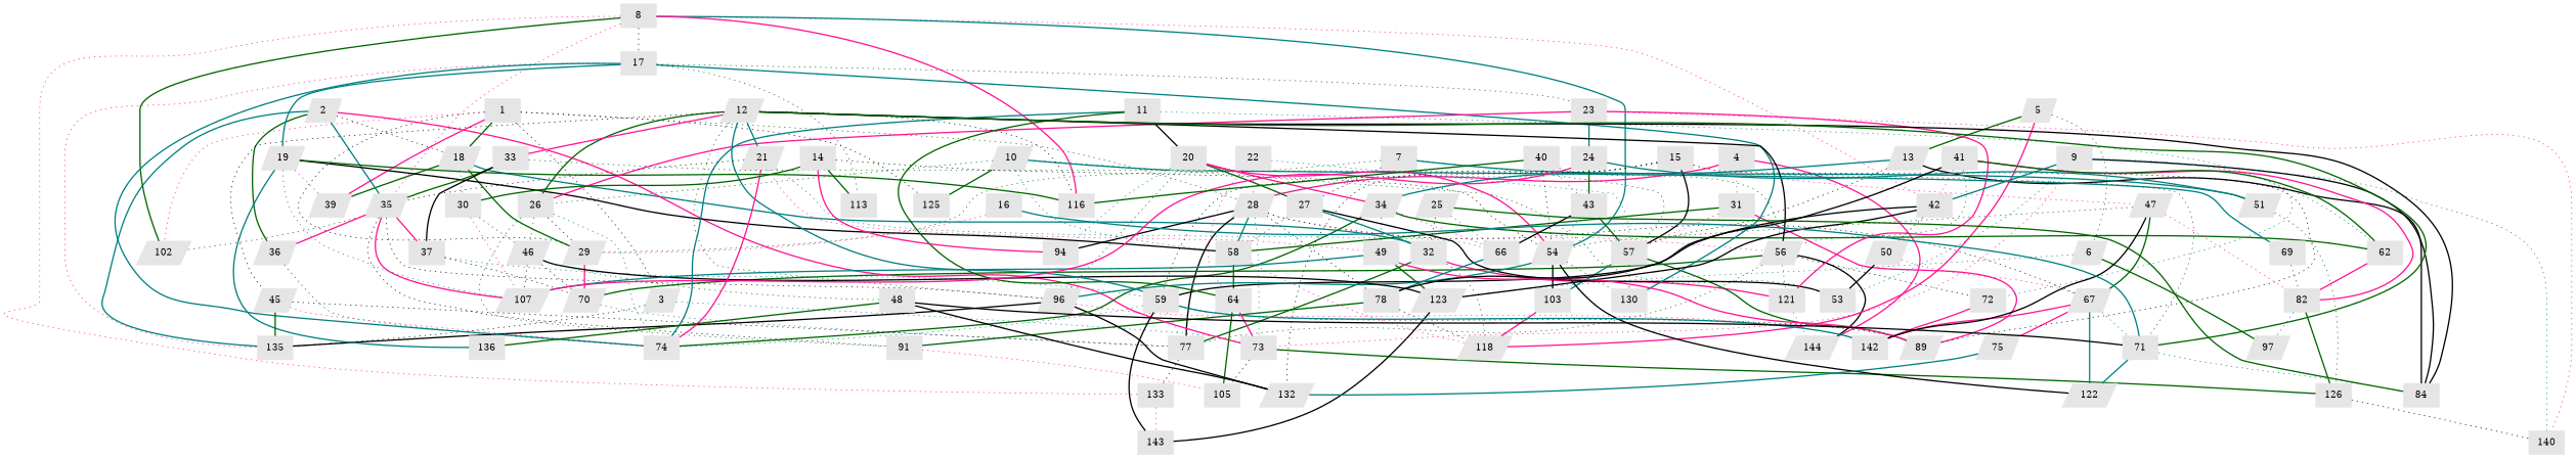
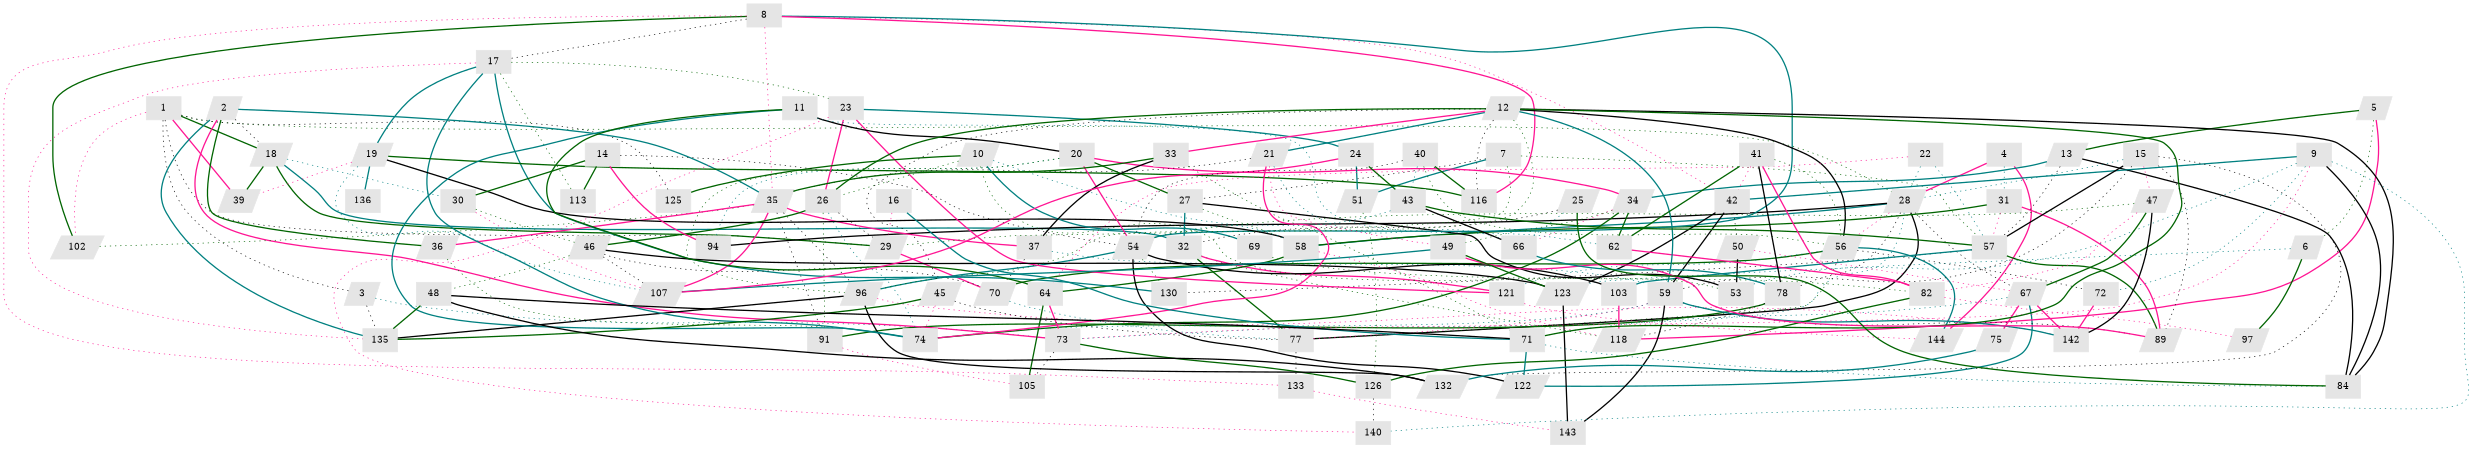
  graph {
    node [color=gray90 shape=box style=filled]
    edge [color=darkgreen style=bold]
    1 [super="+81"]
    3 [shape=parallelogram]
    18 [shape=parallelogram super="+38"]
    28 [shape=parallelogram super="+127"]
    29 [shape=parallelogram super="+68"]
    39 [shape=parallelogram super="+80"]
    102 [shape=parallelogram]
    125
    73 [super="+117"]
    135
    30
    32 [super="+99"]
    58 [super="+83"]
    56 [shape=parallelogram super="+65"]
    94
    67 [shape=parallelogram super="+134"]
    77 [super="+115"]
    78 [super="+85"]
    70 [shape=parallelogram]
    2 [shape=parallelogram super="+137"]
    35 [shape=parallelogram super="+129"]
    36 [shape=parallelogram super="+61"]
    96 [shape=parallelogram super="+114"]
    107 [shape=parallelogram]
    91
    37
    74 [super="+101"]
    126
    105
    4
    31 [super="+44"]
    144 [shape=parallelogram]
    57 [super="+112"]
    89 [shape=parallelogram]
    5 [shape=parallelogram]
    6 [shape=parallelogram]
    13 [shape=parallelogram]
    118 [shape=parallelogram super="+138"]
    97 [shape=parallelogram]
    123 [shape=parallelogram super="+124"]
    84 [super="+86"]
    34 [shape=parallelogram super="+120"]
    143
    27 [super="+76"]
    53
    7
    51 [shape=parallelogram]
    130
    103
    8 [super="+104"]
    17 [super="+119"]
    42 [super="+93"]
    54 [shape=parallelogram super="+92"]
    116 [super="+139"]
    133
    113
    19 [shape=parallelogram super="+52"]
    23 [super="+95"]
    59 [super="+63"]
    50 [shape=parallelogram]
    122 [shape=parallelogram]
    9 [super="+90"]
    72
    140
    142
    26 [super="+110"]
    46 [shape=parallelogram super="+128"]
    10 [shape=parallelogram]
    69
    64 [super="+108"]
    82 [super="+109"]
    20 [super="+87"]
    11
    62
    12 [shape=parallelogram super="+100"]
    21 [shape=parallelogram super="+141"]
    33 [super="+98"]
    45 [shape=parallelogram]
    71 [super="+111"]
    49 [super="+106"]
    66
    121
    132 [shape=parallelogram]
    14
    15
    47 [shape=parallelogram super="+60"]
    16
    136
    24
    22
    43 [super="+88"]
    25 [shape=parallelogram super="+131"]
    48 [super="+79"]
    75 [shape=parallelogram]
    40
    41 [super="+55"]
    1 -- 3 [color=black style=dotted]
    1 -- 18
    1 -- 28 [style=dotted weight=2]
    1 -- 29 [color=black style=dotted]
    1 -- 39 [color=deeppink]
    1 -- 102 [color=deeppink style=dotted]
    1 -- 125 [color=black style=dotted]
    3 -- 73 [color=teal style=dotted]
    3 -- 135 [color=black style=dotted]
    18 -- 29
    18 -- 39
    18 -- 30 [color=teal style=dotted]
    18 -- 32 [color=teal]
    28 -- 73 [color=teal style=dotted]
    28 -- 58 [color=teal]
    28 -- 56 [color=deeppink style=dotted]
    28 -- 94 [color=black]
    28 -- 67 [color=black style=dotted]
    28 -- 77 [color=black]
    28 -- 78 [color=black style=dotted]
    29 -- 70 [color=deeppink]
    73 -- 126
    73 -- 105 [color=black style=dotted]
    30 -- 107 [color=deeppink style=dotted]
    30 -- 46 [style=dotted]
    32 -- 77
    32 -- 118 [style=dotted]
    32 -- 121 [color=deeppink]
    58 -- 118 [color=deeppink style=dotted]
    58 -- 64
    56 -- 77 [style=dotted]
    56 -- 70
-   56 -- 144 [color=black]
+   56 -- 144 [color=teal]
    56 -- 72 [color=black style=dotted]
    56 -- 121 [color=teal style=dotted]
    67 -- 122 [color=teal]
    67 -- 142 [color=deeppink]
    67 -- 71 [color=teal style=dotted weight=2]
    67 -- 75 [color=deeppink]
    77 -- 133 [color=black style=dotted]
    78 -- 91
    78 -- 118 [color=black style=dotted]
    70 -- 77 [color=teal style=dotted]
    2 -- 18 [color=black style=dotted]
    2 -- 73 [color=deeppink]
    2 -- 135 [color=teal]
    2 -- 35 [color=teal]
    2 -- 36
    35 -- 102 [style=dotted]
    35 -- 36 [color=deeppink weight=2]
    35 -- 96 [color=black style=dotted]
    35 -- 107 [color=deeppink]
    35 -- 91 [color=black style=dotted]
    35 -- 37 [color=deeppink]
    36 -- 74 [style=dotted]
    96 -- 135 [color=black]
    96 -- 142 [color=deeppink style=dotted]
    96 -- 132 [color=black]
    91 -- 105 [color=deeppink style=dotted]
    37 -- 70 [color=black style=dotted]
    37 -- 59 [color=teal style=dotted]
    126 -- 140 [color=black style=dotted]
    4 -- 28 [color=deeppink]
    4 -- 31 [color=teal style=dotted]
    4 -- 144 [color=deeppink]
    31 -- 58
    31 -- 57 [color=deeppink style=dotted]
    31 -- 89 [color=deeppink]
    57 -- 89 [weight=2]
    57 -- 130 [color=black style=dotted]
    57 -- 103 [color=teal]
    5 -- 6 [style=dotted]
    5 -- 13
    5 -- 118 [color=deeppink]
    6 -- 97
    6 -- 123 [color=teal style=dotted]
    13 -- 57 [color=black style=dotted]
    13 -- 84 [color=black]
    13 -- 34 [color=teal]
    123 -- 143 [color=black]
    34 -- 74
    34 -- 62
    34 -- 49 [style=dotted]
    34 -- 66 [color=deeppink style=dotted]
    27 -- 32 [color=teal]
    27 -- 58 [style=dotted]
    27 -- 53 [color=black]
    7 -- 29 [style=dotted]
    7 -- 57 [style=dotted]
    7 -- 27 [color=black style=dotted]
    7 -- 51 [color=teal]
    51 -- 126 [style=dotted]
    103 -- 118 [color=deeppink]
    8 -- 102
    8 -- 35 [color=deeppink style=dotted]
    8 -- 17 [color=black style=dotted]
    8 -- 42 [color=deeppink style=dotted]
    8 -- 54 [color=teal]
    8 -- 116 [color=deeppink]
    8 -- 133 [color=deeppink style=dotted]
    17 -- 135 [color=deeppink style=dotted]
    17 -- 74 [color=teal]
    17 -- 130 [color=teal]
    17 -- 113 [style=dotted]
    17 -- 19 [color=teal]
    17 -- 23 [style=dotted]
    42 -- 123 [color=black]
    42 -- 59 [color=black]
    42 -- 50 [color=black style=dotted]
    54 -- 96 [color=teal weight=2]
    54 -- 130 [style=dotted]
    54 -- 103 [color=black]
    54 -- 122 [color=black]
    133 -- 143 [color=deeppink style=dotted]
    19 -- 39 [color=deeppink style=dotted]
    19 -- 58 [color=black]
    19 -- 107 [color=teal style=dotted]
    19 -- 116
    19 -- 136 [color=teal]
    23 -- 140 [color=deeppink style=dotted]
    23 -- 26 [color=deeppink]
    23 -- 121 [color=deeppink]
    23 -- 24 [color=teal]
    59 -- 77 [color=deeppink style=dotted]
    59 -- 74 [color=teal style=dotted]
    59 -- 89 [color=black style=dotted]
    59 -- 143 [color=black]
    59 -- 142 [color=teal]
    50 -- 67 [color=deeppink style=dotted]
    50 -- 53 [color=black]
    9 -- 73 [color=deeppink style=dotted]
    9 -- 84 [color=black]
    9 -- 53 [color=teal style=dotted]
    9 -- 42 [color=teal]
    9 -- 72 [color=teal style=dotted]
    9 -- 140 [color=teal style=dotted]
    72 -- 142 [color=deeppink]
    26 -- 29 [color=black style=dotted]
    26 -- 91 [style=dotted]
    26 -- 74 [color=teal style=dotted]
-   26 -- 46 [style=dotted]
+   26 -- 46
    46 -- 70 [color=black style=dotted]
    46 -- 107 [color=black style=dotted]
    46 -- 123 [color=black]
    46 -- 48 [style=dotted]
    10 -- 125
    10 -- 58 [color=teal style=dotted]
    10 -- 53 [style=dotted]
    10 -- 26 [style=dotted]
    10 -- 69 [color=teal]
    69 -- 82 [style=dotted]
    64 -- 73 [color=deeppink]
    64 -- 105
    82 -- 126
-   82 -- 97 [color=teal style=dotted]
+   82 -- 97 [color=deeppink style=dotted]
    20 -- 94 [color=teal style=dotted]
    20 -- 96 [style=dotted]
    20 -- 34 [color=deeppink]
    20 -- 27
    20 -- 54 [color=deeppink]
    11 -- 74 [color=teal]
    11 -- 64
    11 -- 20 [color=black]
    11 -- 62 [color=teal style=dotted]
    62 -- 82 [color=deeppink]
    12 -- 56 [color=black]
    12 -- 96 [style=dotted]
    12 -- 84 [color=black]
    12 -- 116 [color=black style=dotted]
    12 -- 59 [color=teal]
    12 -- 26
    12 -- 21 [color=teal]
    12 -- 33 [color=deeppink]
    12 -- 45 [color=black style=dotted]
    12 -- 71
    21 -- 35 [color=black style=dotted]
    21 -- 74 [color=deeppink]
    21 -- 49 [color=deeppink style=dotted]
    21 -- 66 [color=teal style=dotted]
    33 -- 35
    33 -- 37 [color=black]
    33 -- 71 [style=dotted]
    45 -- 135
    45 -- 77 [color=black style=dotted]
    45 -- 74 [color=deeppink style=dotted]
    71 -- 84 [color=teal style=dotted]
    71 -- 122 [color=teal]
    49 -- 107 [color=teal]
    49 -- 89 [color=deeppink]
    49 -- 123
    66 -- 78 [color=teal]
    121 -- 144 [color=deeppink style=dotted]
    14 -- 30
    14 -- 94 [color=deeppink]
    14 -- 54 [color=black style=dotted]
    14 -- 113
    15 -- 28 [color=teal style=dotted]
    15 -- 57 [color=black]
    15 -- 89 [color=black style=dotted]
    15 -- 59 [color=black style=dotted]
    15 -- 132 [color=black style=dotted]
    15 -- 47 [color=deeppink style=dotted]
    47 -- 67
    47 -- 54 [style=dotted]
    47 -- 142 [color=black]
    47 -- 82 [color=deeppink style=dotted]
    16 -- 29 [color=deeppink style=dotted]
    16 -- 71 [color=teal]
    24 -- 107 [color=deeppink]
    24 -- 51 [color=teal]
    24 -- 43
    22 -- 28 [color=teal style=dotted]
    22 -- 57 [color=teal style=dotted]
    22 -- 64 [color=deeppink style=dotted]
    43 -- 57 [weight=2]
    43 -- 54 [color=teal style=dotted]
    43 -- 66 [color=black]
    25 -- 32 [color=black style=dotted]
    25 -- 84
    25 -- 66 [color=teal style=dotted]
-   48 -- 136
+   48 -- 135
    48 -- 71 [color=black]
    48 -- 132 [color=black]
    75 -- 132 [color=teal]
    40 -- 56 [style=dotted]
    40 -- 54 [color=black style=dotted]
    40 -- 116
    40 -- 43 [color=teal style=dotted]
    41 -- 56 [style=dotted]
    41 -- 78 [color=black]
    41 -- 42 [color=deeppink style=dotted]
    41 -- 82 [color=deeppink]
    41 -- 62
  }
